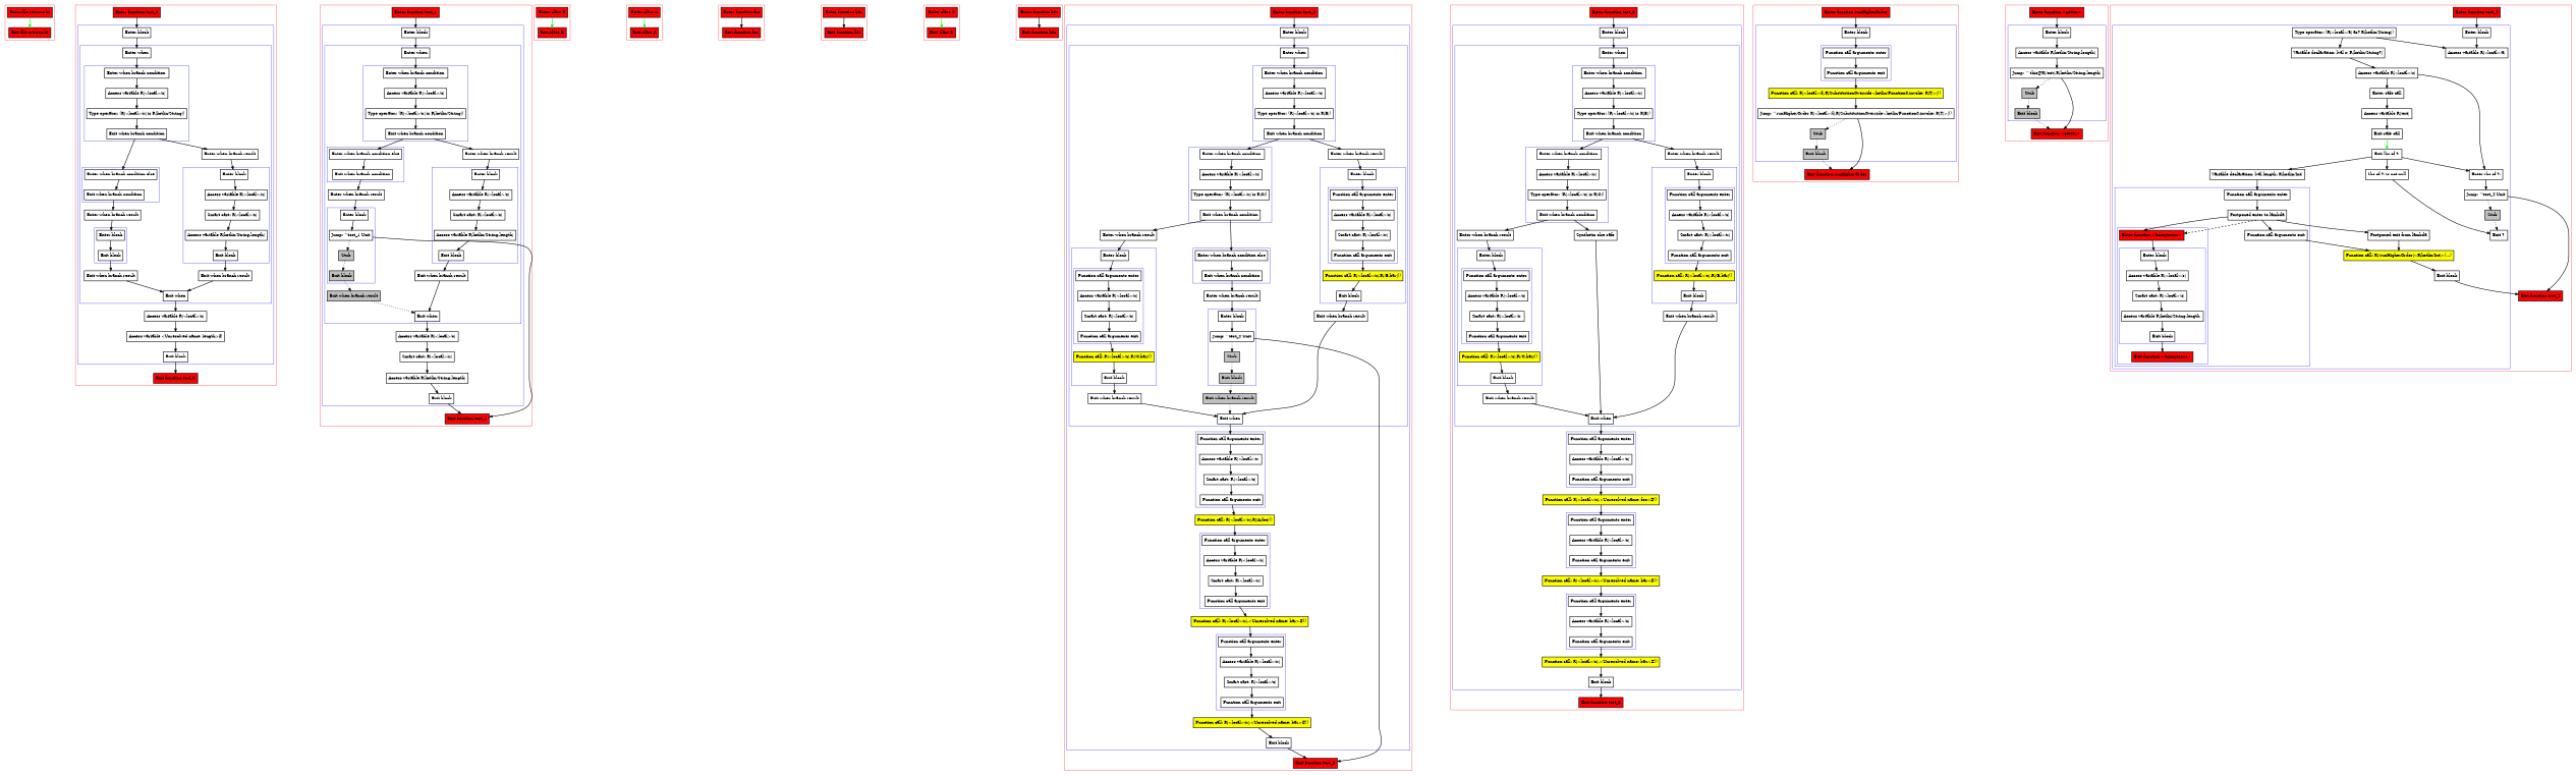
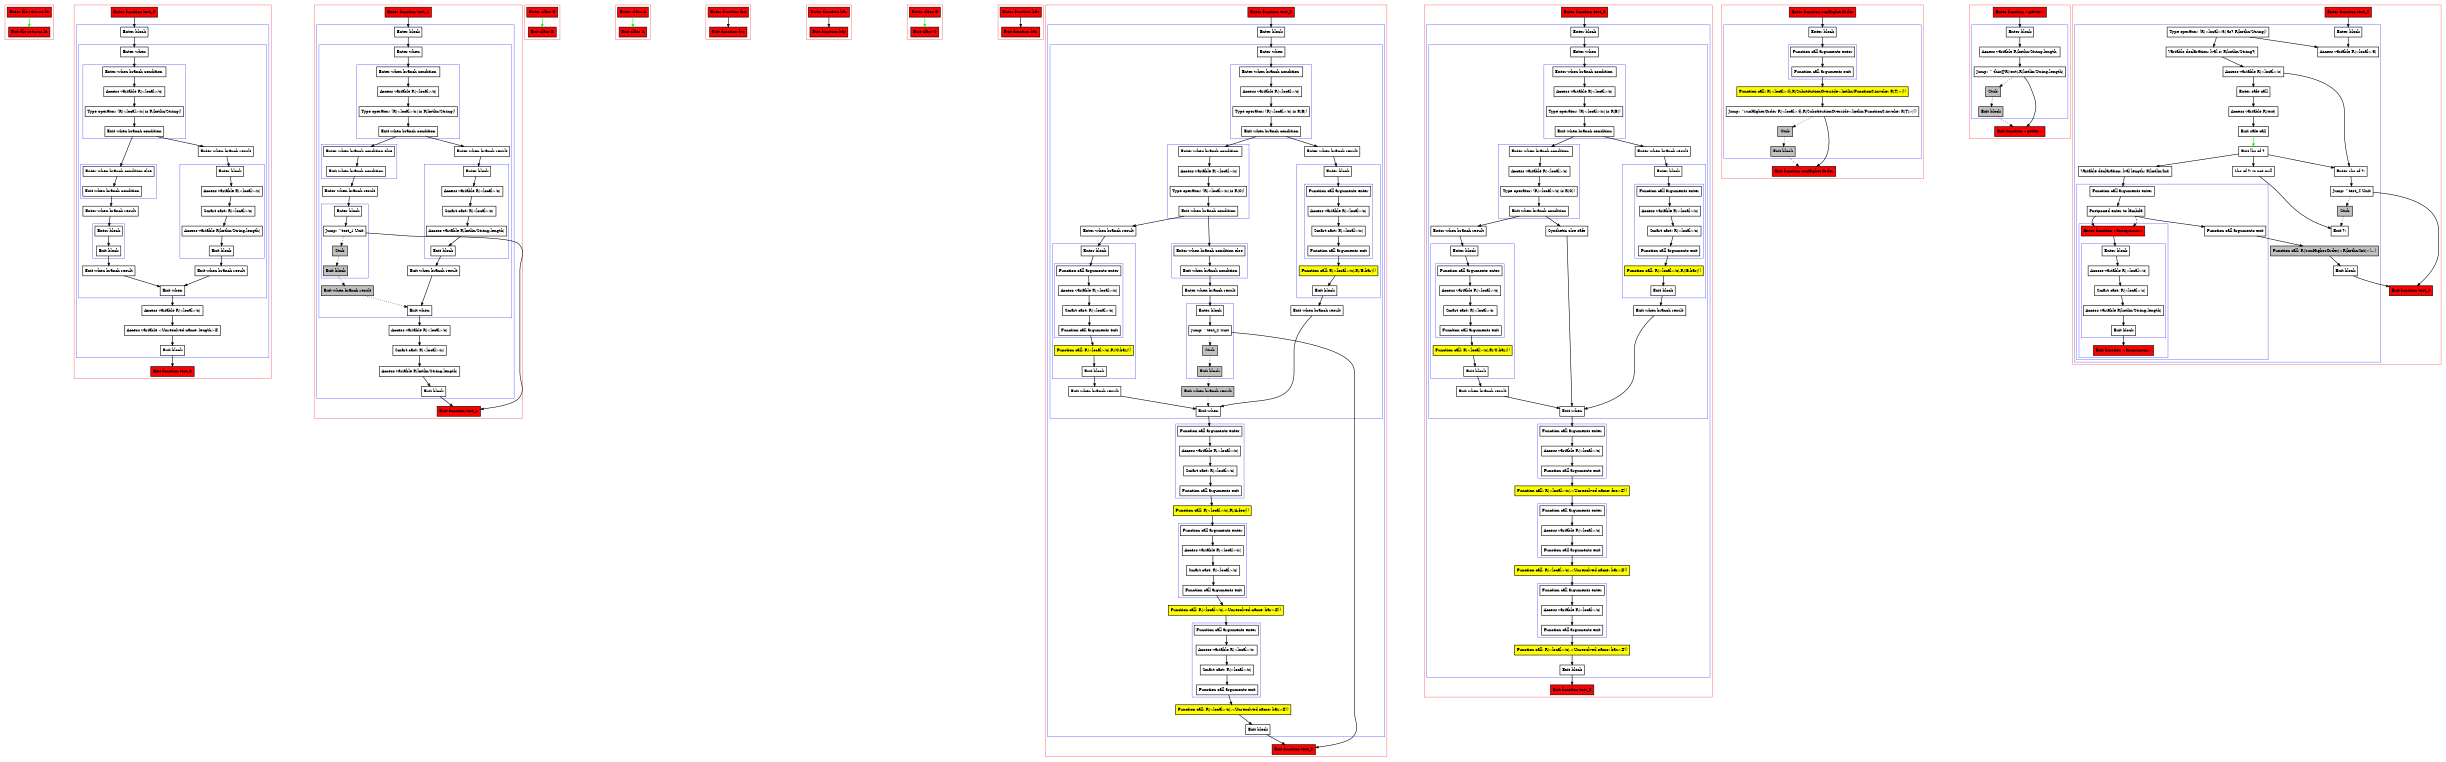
  digraph {
    nodesep=3
    node [penwidth=2 shape=box]
    edge [penwidth=2]
    n1 [fillcolor=red label="Enter file returns.kt" style=filled]
    n2 [fillcolor=red label="Exit file returns.kt" style=filled]
    n3 [label="Enter when branch condition "]
    n4 [label="Access variable R|<local>/x|"]
    n5 [label="Type operator: (R|<local>/x| is R|kotlin/String|)"]
    n6 [label="Exit when branch condition"]
    n7 [label="Enter when branch condition else"]
    n8 [label="Exit when branch condition"]
    n9 [label="Enter block"]
    n10 [label="Exit block"]
    n11 [label="Enter block"]
    n12 [label="Access variable R|<local>/x|"]
    n13 [label="Smart cast: R|<local>/x|"]
    n14 [label="Access variable R|kotlin/String.length|"]
    n15 [label="Exit block"]
    n16 [label="Enter when"]
    n17 [label="Enter when branch result"]
    n18 [label="Exit when branch result"]
    n19 [label="Enter when branch result"]
    n20 [label="Exit when branch result"]
    n21 [label="Exit when"]
    n22 [label="Enter block"]
    n23 [label="Access variable R|<local>/x|"]
    n24 [label="Access variable <Unresolved name: length>#"]
    n25 [label="Exit block"]
    n26 [fillcolor=red label="Enter function test_0" style=filled]
    n27 [fillcolor=red label="Exit function test_0" style=filled]
    n28 [label="Enter when branch condition "]
    n29 [label="Access variable R|<local>/x|"]
    n30 [label="Type operator: (R|<local>/x| is R|kotlin/String|)"]
    n31 [label="Exit when branch condition"]
    n32 [label="Enter when branch condition else"]
    n33 [label="Exit when branch condition"]
    n34 [label="Enter block"]
    n35 [label="Jump: ^test_1 Unit"]
    n36 [fillcolor=gray label=Stub style=filled]
    n37 [fillcolor=gray label="Exit block" style=filled]
    n38 [label="Enter block"]
    n39 [label="Access variable R|<local>/x|"]
    n40 [label="Smart cast: R|<local>/x|"]
    n41 [label="Access variable R|kotlin/String.length|"]
    n42 [label="Exit block"]
    n43 [label="Enter when"]
    n44 [label="Enter when branch result"]
    n45 [fillcolor=gray label="Exit when branch result" style=filled]
    n46 [label="Enter when branch result"]
    n47 [label="Exit when branch result"]
    n48 [label="Exit when"]
    n49 [label="Enter block"]
    n50 [label="Access variable R|<local>/x|"]
    n51 [label="Smart cast: R|<local>/x|"]
    n52 [label="Access variable R|kotlin/String.length|"]
    n53 [label="Exit block"]
    n54 [fillcolor=red label="Enter function test_1" style=filled]
    n55 [fillcolor=red label="Exit function test_1" style=filled]
    n56 [fillcolor=red label="Enter class B" style=filled]
    n57 [fillcolor=red label="Exit class B" style=filled]
    n58 [fillcolor=red label="Enter class A" style=filled]
    n59 [fillcolor=red label="Exit class A" style=filled]
    n60 [fillcolor=red label="Enter function foo" style=filled]
    n61 [fillcolor=red label="Exit function foo" style=filled]
    n62 [fillcolor=red label="Enter function bar" style=filled]
    n63 [fillcolor=red label="Exit function bar" style=filled]
    n64 [fillcolor=red label="Enter class C" style=filled]
    n65 [fillcolor=red label="Exit class C" style=filled]
    n66 [fillcolor=red label="Enter function baz" style=filled]
    n67 [fillcolor=red label="Exit function baz" style=filled]
    n68 [label="Enter when branch condition "]
    n69 [label="Access variable R|<local>/x|"]
    n70 [label="Type operator: (R|<local>/x| is R|B|)"]
    n71 [label="Exit when branch condition"]
    n72 [label="Enter when branch condition "]
    n73 [label="Access variable R|<local>/x|"]
    n74 [label="Type operator: (R|<local>/x| is R|C|)"]
    n75 [label="Exit when branch condition"]
    n76 [label="Enter when branch condition else"]
    n77 [label="Exit when branch condition"]
    n78 [label="Enter block"]
    n79 [label="Jump: ^test_2 Unit"]
    n80 [fillcolor=gray label=Stub style=filled]
    n81 [fillcolor=gray label="Exit block" style=filled]
    n82 [label="Function call arguments enter"]
    n83 [label="Access variable R|<local>/x|"]
    n84 [label="Smart cast: R|<local>/x|"]
    n85 [label="Function call arguments exit"]
    n86 [label="Enter block"]
    n87 [fillcolor=yellow label="Function call: R|<local>/x|.R|/C.baz|()" style=filled]
    n88 [label="Exit block"]
    n89 [label="Function call arguments enter"]
    n90 [label="Access variable R|<local>/x|"]
    n91 [label="Smart cast: R|<local>/x|"]
    n92 [label="Function call arguments exit"]
    n93 [label="Enter block"]
    n94 [fillcolor=yellow label="Function call: R|<local>/x|.R|/B.bar|()" style=filled]
    n95 [label="Exit block"]
    n96 [label="Enter when"]
    n97 [label="Enter when branch result"]
    n98 [fillcolor=gray label="Exit when branch result" style=filled]
    n99 [label="Enter when branch result"]
    n100 [label="Exit when branch result"]
    n101 [label="Enter when branch result"]
    n102 [label="Exit when branch result"]
    n103 [label="Exit when"]
    n104 [label="Function call arguments enter"]
    n105 [label="Access variable R|<local>/x|"]
    n106 [label="Smart cast: R|<local>/x|"]
    n107 [label="Function call arguments exit"]
    n108 [label="Function call arguments enter"]
    n109 [label="Access variable R|<local>/x|"]
    n110 [label="Smart cast: R|<local>/x|"]
    n111 [label="Function call arguments exit"]
    n112 [label="Function call arguments enter"]
    n113 [label="Access variable R|<local>/x|"]
    n114 [label="Smart cast: R|<local>/x|"]
    n115 [label="Function call arguments exit"]
    n116 [label="Enter block"]
    n117 [fillcolor=yellow label="Function call: R|<local>/x|.R|/A.foo|()" style=filled]
    n118 [fillcolor=yellow label="Function call: R|<local>/x|.<Unresolved name: bar>#()" style=filled]
    n119 [fillcolor=yellow label="Function call: R|<local>/x|.<Unresolved name: baz>#()" style=filled]
    n120 [label="Exit block"]
    n121 [fillcolor=red label="Enter function test_2" style=filled]
    n122 [fillcolor=red label="Exit function test_2" style=filled]
    n123 [label="Enter when branch condition "]
    n124 [label="Access variable R|<local>/x|"]
    n125 [label="Type operator: (R|<local>/x| is R|B|)"]
    n126 [label="Exit when branch condition"]
    n127 [label="Enter when branch condition "]
    n128 [label="Access variable R|<local>/x|"]
    n129 [label="Type operator: (R|<local>/x| is R|C|)"]
    n130 [label="Exit when branch condition"]
    n131 [label="Function call arguments enter"]
    n132 [label="Access variable R|<local>/x|"]
    n133 [label="Smart cast: R|<local>/x|"]
    n134 [label="Function call arguments exit"]
    n135 [label="Enter block"]
    n136 [fillcolor=yellow label="Function call: R|<local>/x|.R|/C.baz|()" style=filled]
    n137 [label="Exit block"]
    n138 [label="Function call arguments enter"]
    n139 [label="Access variable R|<local>/x|"]
    n140 [label="Smart cast: R|<local>/x|"]
    n141 [label="Function call arguments exit"]
    n142 [label="Enter block"]
    n143 [fillcolor=yellow label="Function call: R|<local>/x|.R|/B.bar|()" style=filled]
    n144 [label="Exit block"]
    n145 [label="Enter when"]
    n146 [label="Synthetic else safe"]
    n147 [label="Enter when branch result"]
    n148 [label="Exit when branch result"]
    n149 [label="Enter when branch result"]
    n150 [label="Exit when branch result"]
    n151 [label="Exit when"]
    n152 [label="Function call arguments enter"]
    n153 [label="Access variable R|<local>/x|"]
    n154 [label="Function call arguments exit"]
    n155 [label="Function call arguments enter"]
    n156 [label="Access variable R|<local>/x|"]
    n157 [label="Function call arguments exit"]
    n158 [label="Function call arguments enter"]
    n159 [label="Access variable R|<local>/x|"]
    n160 [label="Function call arguments exit"]
    n161 [label="Enter block"]
    n162 [fillcolor=yellow label="Function call: R|<local>/x|.<Unresolved name: foo>#()" style=filled]
    n163 [fillcolor=yellow label="Function call: R|<local>/x|.<Unresolved name: bar>#()" style=filled]
    n164 [fillcolor=yellow label="Function call: R|<local>/x|.<Unresolved name: baz>#()" style=filled]
    n165 [label="Exit block"]
    n166 [fillcolor=red label="Enter function test_3" style=filled]
    n167 [fillcolor=red label="Exit function test_3" style=filled]
    n168 [label="Function call arguments enter"]
    n169 [label="Function call arguments exit"]
    n170 [label="Enter block"]
    n171 [fillcolor=yellow label="Function call: R|<local>/f|.R|SubstitutionOverride<kotlin/Function0.invoke: R|T|>|()" style=filled]
    n172 [label="Jump: ^runHigherOrder R|<local>/f|.R|SubstitutionOverride<kotlin/Function0.invoke: R|T|>|()"]
    n173 [fillcolor=gray label=Stub style=filled]
    n174 [fillcolor=gray label="Exit block" style=filled]
    n175 [fillcolor=red label="Enter function runHigherOrder" style=filled]
    n176 [fillcolor=red label="Exit function runHigherOrder" style=filled]
    n177 [label="Enter block"]
    n178 [label="Access variable R|kotlin/String.length|"]
    n179 [label="Jump: ^ this@R|/ext|.R|kotlin/String.length|"]
    n180 [fillcolor=gray label=Stub style=filled]
    n181 [fillcolor=gray label="Exit block" style=filled]
    n182 [fillcolor=red label="Enter function <getter>" style=filled]
    n183 [fillcolor=red label="Exit function <getter>" style=filled]
    n184 [label="Enter block"]
    n185 [label="Access variable R|<local>/s|"]
    n186 [label="Smart cast: R|<local>/s|"]
    n187 [label="Access variable R|kotlin/String.length|"]
    n188 [label="Exit block"]
    n189 [fillcolor=red label="Enter function <anonymous>" style=filled]
    n190 [fillcolor=red label="Exit function <anonymous>" style=filled]
    n191 [label="Function call arguments enter"]
    n192 [label="Postponed enter to lambda"]
    n193 [label="Function call arguments exit"]
    n194 [label="Enter block"]
    n195 [label="Access variable R|<local>/a|"]
    n196 [label="Type operator: (R|<local>/a| as? R|kotlin/String|)"]
    n197 [label="Variable declaration: lval s: R|kotlin/String?|"]
    n198 [label="Access variable R|<local>/s|"]
    n199 [label="Enter safe call"]
    n200 [label="Access variable R|/ext|"]
    n201 [label="Exit safe call"]
    n202 [label="Exit lhs of ?:"]
    n203 [label="Enter rhs of ?:"]
    n204 [label="Jump: ^test_4 Unit"]
    n205 [fillcolor=gray label=Stub style=filled]
    n206 [label="Lhs of ?: is not null"]
    n207 [label="Exit ?:"]
    n208 [label="Variable declaration: lval length: R|kotlin/Int|"]
-   n209 [label="Postponed exit from lambda"]
-   n210 [fillcolor=yellow label="Function call: R|/runHigherOrder|<R|kotlin/Int|>(...)" style=filled]
+   n210 [fillcolor=gray label="Function call: R|/runHigherOrder|<R|kotlin/Int|>(...)" style=filled]
    n211 [label="Exit block"]
    n212 [fillcolor=red label="Enter function test_4" style=filled]
    n213 [fillcolor=red label="Exit function test_4" style=filled]
    subgraph cluster_1 {
      color=red
      n1
      n2
    }
    subgraph cluster_2 {
      color=red
      n26
      n27
      subgraph cluster_3 {
        color=blue
        n22
        n23
        n24
        n25
        subgraph cluster_4 {
          color=blue
          n16
          n17
          n18
          n19
          n20
          n21
          subgraph cluster_5 {
            color=blue
            n3
            n4
            n5
            n6
          }
          subgraph cluster_6 {
            color=blue
            n7
            n8
          }
          subgraph cluster_7 {
            color=blue
            n9
            n10
          }
          subgraph cluster_8 {
            color=blue
            n11
            n12
            n13
            n14
            n15
          }
        }
      }
    }
    subgraph cluster_9 {
      color=red
      n54
      n55
      subgraph cluster_10 {
        color=blue
        n49
        n50
        n51
        n52
        n53
        subgraph cluster_11 {
          color=blue
          n43
          n44
          n45
          n46
          n47
          n48
          subgraph cluster_12 {
            color=blue
            n28
            n29
            n30
            n31
          }
          subgraph cluster_13 {
            color=blue
            n32
            n33
          }
          subgraph cluster_14 {
            color=blue
            n34
            n35
            n36
            n37
          }
          subgraph cluster_15 {
            color=blue
            n38
            n39
            n40
            n41
            n42
          }
        }
      }
    }
    subgraph cluster_16 {
      color=red
      n56
      n57
    }
    subgraph cluster_17 {
      color=red
      n58
      n59
    }
    subgraph cluster_18 {
      color=red
      n60
      n61
    }
    subgraph cluster_19 {
      color=red
      n62
      n63
    }
    subgraph cluster_20 {
      color=red
      n64
      n65
    }
    subgraph cluster_21 {
      color=red
      n66
      n67
    }
    subgraph cluster_22 {
      color=red
      n121
      n122
      subgraph cluster_23 {
        color=blue
        n116
        n117
        n118
        n119
        n120
        subgraph cluster_24 {
          color=blue
          n96
          n97
          n98
          n99
          n100
          n101
          n102
          n103
          subgraph cluster_25 {
            color=blue
            n68
            n69
            n70
            n71
          }
          subgraph cluster_26 {
            color=blue
            n72
            n73
            n74
            n75
          }
          subgraph cluster_27 {
            color=blue
            n76
            n77
          }
          subgraph cluster_28 {
            color=blue
            n78
            n79
            n80
            n81
          }
          subgraph cluster_29 {
            color=blue
            n86
            n87
            n88
            subgraph cluster_30 {
              color=blue
              n82
              n83
              n84
              n85
            }
          }
          subgraph cluster_31 {
            color=blue
            n93
            n94
            n95
            subgraph cluster_32 {
              color=blue
              n89
              n90
              n91
              n92
            }
          }
        }
        subgraph cluster_33 {
          color=blue
          n104
          n105
          n106
          n107
        }
        subgraph cluster_34 {
          color=blue
          n108
          n109
          n110
          n111
        }
        subgraph cluster_35 {
          color=blue
          n112
          n113
          n114
          n115
        }
      }
    }
    subgraph cluster_36 {
      color=red
      n166
      n167
      subgraph cluster_37 {
        color=blue
        n161
        n162
        n163
        n164
        n165
        subgraph cluster_38 {
          color=blue
          n145
          n146
          n147
          n148
          n149
          n150
          n151
          subgraph cluster_39 {
            color=blue
            n123
            n124
            n125
            n126
          }
          subgraph cluster_40 {
            color=blue
            n127
            n128
            n129
            n130
          }
          subgraph cluster_41 {
            color=blue
            n135
            n136
            n137
            subgraph cluster_42 {
              color=blue
              n131
              n132
              n133
              n134
            }
          }
          subgraph cluster_43 {
            color=blue
            n142
            n143
            n144
            subgraph cluster_44 {
              color=blue
              n138
              n139
              n140
              n141
            }
          }
        }
        subgraph cluster_45 {
          color=blue
          n152
          n153
          n154
        }
        subgraph cluster_46 {
          color=blue
          n155
          n156
          n157
        }
        subgraph cluster_47 {
          color=blue
          n158
          n159
          n160
        }
      }
    }
    subgraph cluster_48 {
      color=red
      n175
      n176
      subgraph cluster_49 {
        color=blue
        n170
        n171
        n172
        n173
        n174
        subgraph cluster_50 {
          color=blue
          n168
          n169
        }
      }
    }
    subgraph cluster_51 {
      color=red
      n182
      n183
      subgraph cluster_52 {
        color=blue
        n177
        n178
        n179
        n180
        n181
      }
    }
    subgraph cluster_53 {
      color=red
      n212
      n213
      subgraph cluster_54 {
        color=blue
        n194
        n195
        n196
        n197
        n198
        n199
        n200
        n201
        n202
        n203
        n204
        n205
        n206
        n207
        n208
-       n209
        n210
        n211
        subgraph cluster_55 {
          color=blue
          n191
          n192
          n193
          subgraph cluster_56 {
            color=blue
            n189
            n190
            subgraph cluster_57 {
              color=blue
              n184
              n185
              n186
              n187
              n188
            }
          }
        }
      }
    }
    n1 -> n2 [color=green]
    n3 -> n4
    n4 -> n5
    n5 -> n6
    n6 -> n7
    n6 -> n19
    n7 -> n8
    n8 -> n17
    n9 -> n10
    n10 -> n18
    n11 -> n12
    n12 -> n13
    n13 -> n14
    n14 -> n15
    n15 -> n20
    n16 -> n3
    n17 -> n9
    n18 -> n21
    n19 -> n11
    n20 -> n21
    n21 -> n23
    n22 -> n16
    n23 -> n24
    n24 -> n25
    n25 -> n27
    n26 -> n22
    n28 -> n29
    n29 -> n30
    n30 -> n31
    n31 -> n32
    n31 -> n46
    n32 -> n33
    n33 -> n44
    n34 -> n35
    n35 -> n36 [style=dotted]
    n35 -> n55
    n36 -> n37 [style=dotted]
    n37 -> n45 [style=dotted]
    n38 -> n39
    n39 -> n40
    n40 -> n41
    n41 -> n42
    n42 -> n47
    n43 -> n28
    n44 -> n34
    n45 -> n48 [style=dotted]
    n46 -> n38
    n47 -> n48
    n48 -> n50
    n49 -> n43
    n50 -> n51
    n51 -> n52
    n52 -> n53
    n53 -> n55
    n54 -> n49
    n56 -> n57 [color=green]
    n58 -> n59 [color=green]
    n60 -> n61
    n62 -> n63
    n64 -> n65 [color=green]
    n66 -> n67
    n68 -> n69
    n69 -> n70
    n70 -> n71
    n71 -> n72
    n71 -> n101
    n72 -> n73
    n73 -> n74
    n74 -> n75
    n75 -> n76
    n75 -> n99
    n76 -> n77
    n77 -> n97
    n78 -> n79
    n79 -> n80 [style=dotted]
    n79 -> n122
    n80 -> n81 [style=dotted]
    n81 -> n98 [style=dotted]
    n82 -> n83
    n83 -> n84
    n84 -> n85
    n85 -> n87
    n86 -> n82
    n87 -> n88
    n88 -> n100
    n89 -> n90
    n90 -> n91
    n91 -> n92
    n92 -> n94
    n93 -> n89
    n94 -> n95
    n95 -> n102
    n96 -> n68
    n97 -> n78
    n98 -> n103 [style=dotted]
    n99 -> n86
    n100 -> n103
    n101 -> n93
    n102 -> n103
    n103 -> n104
    n104 -> n105
    n105 -> n106
    n106 -> n107
    n107 -> n117
    n108 -> n109
    n109 -> n110
    n110 -> n111
    n111 -> n118
    n112 -> n113
    n113 -> n114
    n114 -> n115
    n115 -> n119
    n116 -> n96
    n117 -> n108
    n118 -> n112
    n119 -> n120
    n120 -> n122
    n121 -> n116
    n123 -> n124
    n124 -> n125
    n125 -> n126
    n126 -> n127
    n126 -> n149
    n127 -> n128
    n128 -> n129
    n129 -> n130
    n130 -> n146
    n130 -> n147
    n131 -> n132
    n132 -> n133
    n133 -> n134
    n134 -> n136
    n135 -> n131
    n136 -> n137
    n137 -> n148
    n138 -> n139
    n139 -> n140
    n140 -> n141
    n141 -> n143
    n142 -> n138
    n143 -> n144
    n144 -> n150
    n145 -> n123
    n146 -> n151
    n147 -> n135
    n148 -> n151
    n149 -> n142
    n150 -> n151
    n151 -> n155
    n152 -> n153
    n153 -> n154
    n154 -> n164
    n155 -> n156
    n156 -> n157
    n157 -> n162
    n158 -> n159
    n159 -> n160
    n160 -> n163
    n161 -> n145
    n162 -> n158
    n163 -> n152
    n164 -> n165
    n165 -> n167
    n166 -> n161
    n168 -> n169
    n169 -> n171
    n170 -> n168
    n171 -> n172
    n172 -> n173 [style=dotted]
    n172 -> n176
    n173 -> n174 [style=dotted]
    n174 -> n176 [style=dotted]
    n175 -> n170
    n177 -> n178
    n178 -> n179
    n179 -> n180 [style=dotted]
    n179 -> n183
    n180 -> n181 [style=dotted]
    n181 -> n183 [style=dotted]
    n182 -> n177
    n184 -> n185
    n185 -> n186
    n186 -> n187
    n187 -> n188
    n188 -> n190
    n189 -> n184
    n191 -> n192
    n192 -> n189
    n192 -> n189 [style=dashed]
    n192 -> n193
-   n192 -> n209
    n193 -> n210
    n194 -> n195
    n196 -> n195
    n196 -> n197
    n197 -> n198
    n198 -> n199
    n198 -> n203
    n199 -> n200
    n200 -> n201
    n201 -> n202 [color=green]
    n202 -> n203
    n202 -> n206
    n202 -> n208
    n203 -> n204
    n204 -> n205 [style=dotted]
    n204 -> n213
    n205 -> n207 [style=dotted]
    n206 -> n207
    n208 -> n191
-   n209 -> n210
    n210 -> n211
    n211 -> n213
    n212 -> n194
  }
